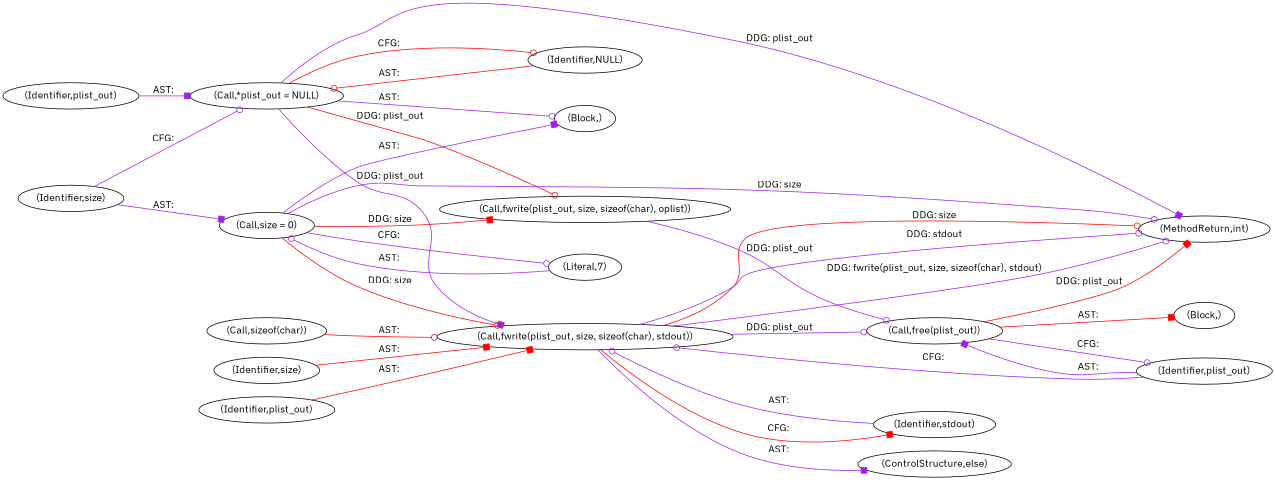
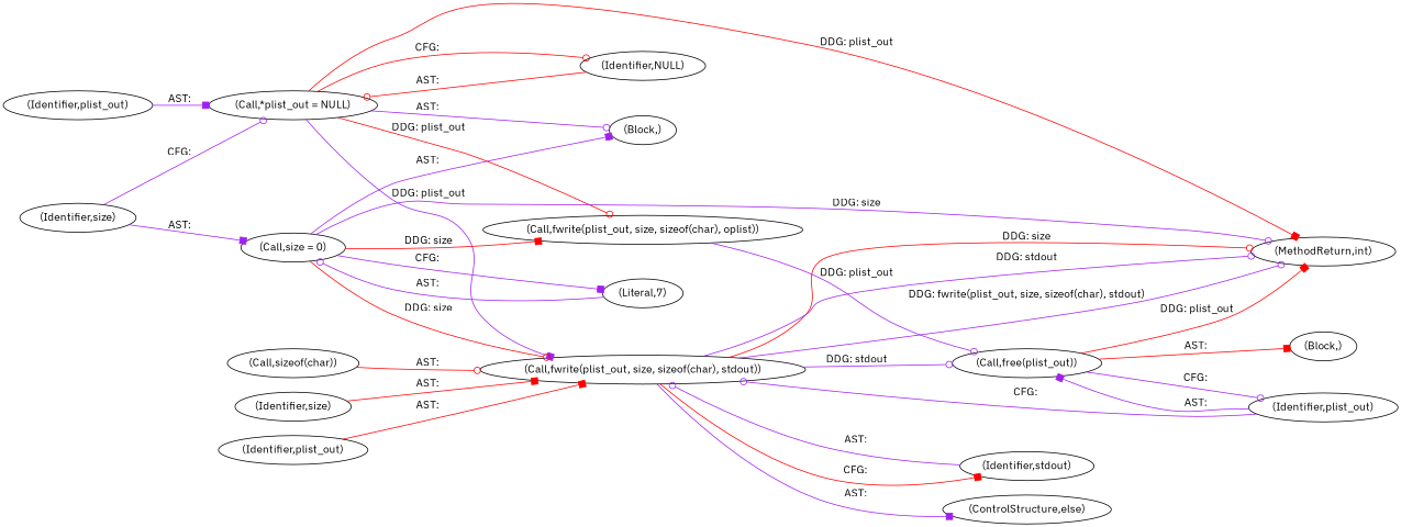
  digraph {
    fontname="IBM Plex Sans"
    rankdir=LR
    node [fontname="IBM Plex Sans"]
    edge [arrowhead=odot color=purple fontname="IBM Plex Sans"]
    n1 [label="(Call,fwrite(plist_out, size, sizeof(char), stdout))"]
    n2 [label="(Call,free(plist_out))"]
    n3 [label="(Identifier,stdout)"]
    n4 [label="(ControlStructure,else)"]
    n5 [label="(MethodReturn,int)"]
    n6 [label="(Identifier,plist_out)"]
    n7 [label="(Block,)"]
    n8 [label="(Call,*plist_out = NULL)"]
    n9 [label="(Identifier,NULL)"]
    n10 [label="(Block,)"]
    n11 [label="(Call,fwrite(plist_out, size, sizeof(char), oplist))"]
    n12 [label="(Call,size = 0)"]
    n13 [label="(Literal,7)"]
    n14 [label="(Identifier,plist_out)"]
    n15 [label="(Identifier,plist_out)"]
    n16 [label="(Call,sizeof(char))"]
    n17 [label="(Identifier,size)"]
    n18 [label="(Identifier,size)"]
-   n1 -> n2 [label="DDG: plist_out"]
+   n1 -> n2 [label="DDG: stdout"]
    n1 -> n3 [arrowhead=box color=red label="CFG: "]
    n1 -> n4 [arrowhead=box label="AST: "]
    n1 -> n5 [color=red label="DDG: size"]
    n1 -> n5 [label="DDG: stdout"]
    n1 -> n5 [label="DDG: fwrite(plist_out, size, sizeof(char), stdout)"]
    n2 -> n5 [arrowhead=box color=red label="DDG: plist_out"]
    n2 -> n6 [label="CFG: "]
    n2 -> n7 [arrowhead=box color=red label="AST: "]
    n3 -> n1 [label="AST: "]
    n6 -> n1 [label="CFG: "]
    n6 -> n2 [arrowhead=box label="AST: "]
    n8 -> n1 [arrowhead=box label="DDG: plist_out"]
-   n8 -> n5 [arrowhead=box label="DDG: plist_out"]
+   n8 -> n5 [arrowhead=box color=red label="DDG: plist_out"]
    n8 -> n9 [color=red label="CFG: "]
    n8 -> n10 [label="AST: "]
    n8 -> n11 [color=red label="DDG: plist_out"]
    n9 -> n8 [color=red label="AST: "]
    n11 -> n2 [label="DDG: plist_out"]
    n12 -> n1 [color=red label="DDG: size"]
    n12 -> n5 [label="DDG: size"]
    n12 -> n10 [arrowhead=box label="AST: "]
    n12 -> n11 [arrowhead=box color=red label="DDG: size"]
-   n12 -> n13 [label="CFG: "]
+   n12 -> n13 [arrowhead=box label="CFG: "]
    n13 -> n12 [label="AST: "]
    n14 -> n1 [arrowhead=box color=red label="AST: "]
    n15 -> n8 [arrowhead=box label="AST: "]
    n16 -> n1 [color=red label="AST: "]
    n17 -> n8 [label="CFG: "]
    n17 -> n12 [arrowhead=box label="AST: "]
    n18 -> n1 [arrowhead=box color=red label="AST: "]
  }
